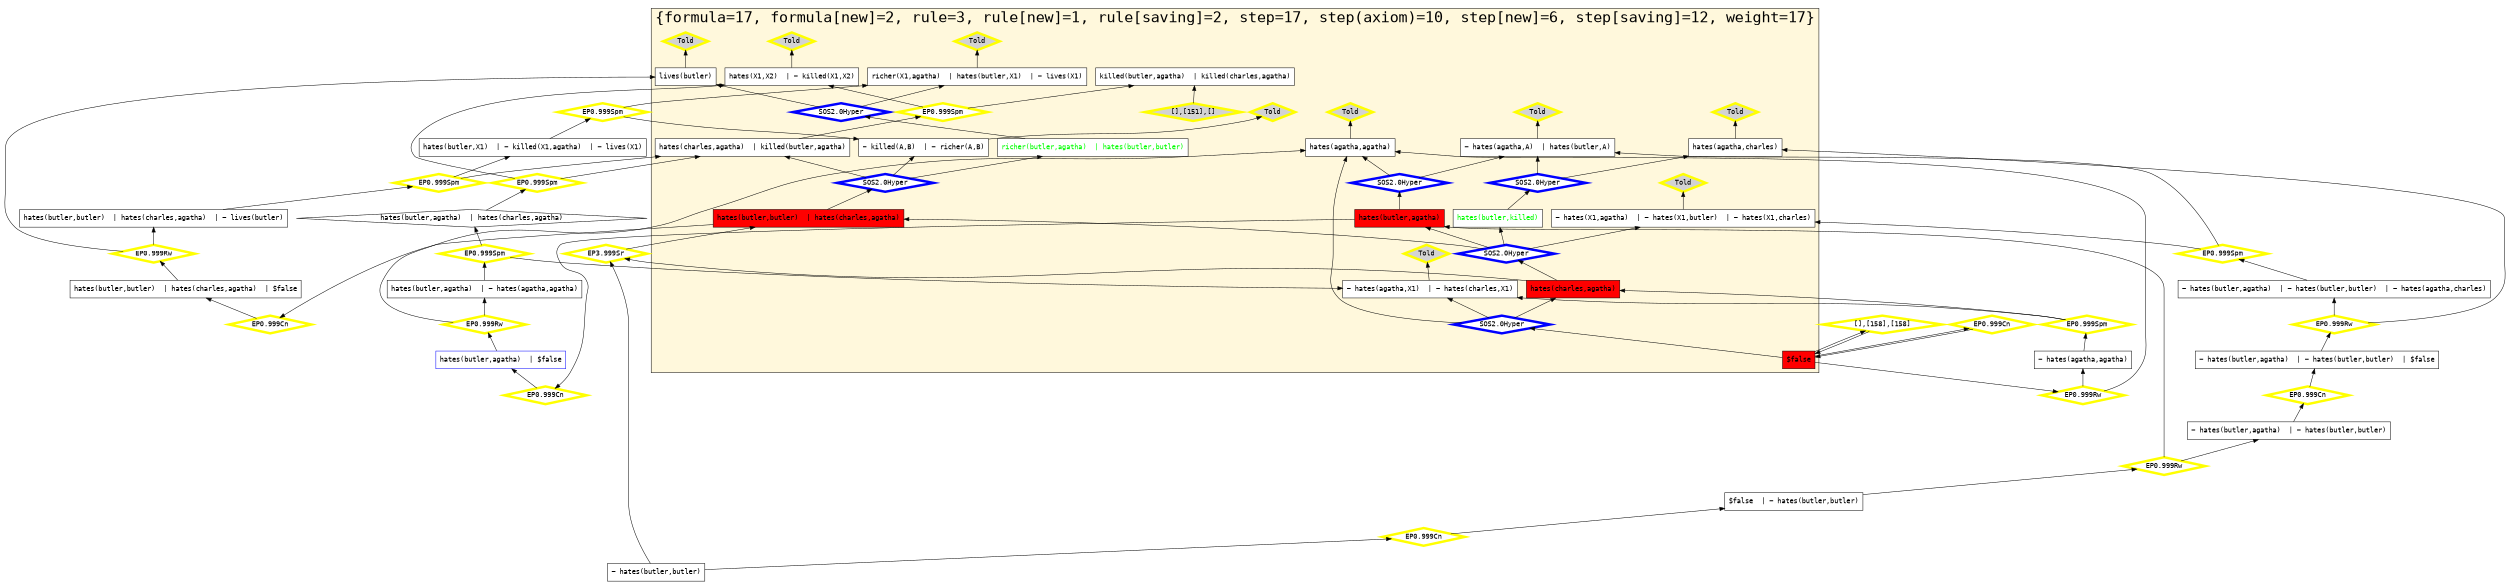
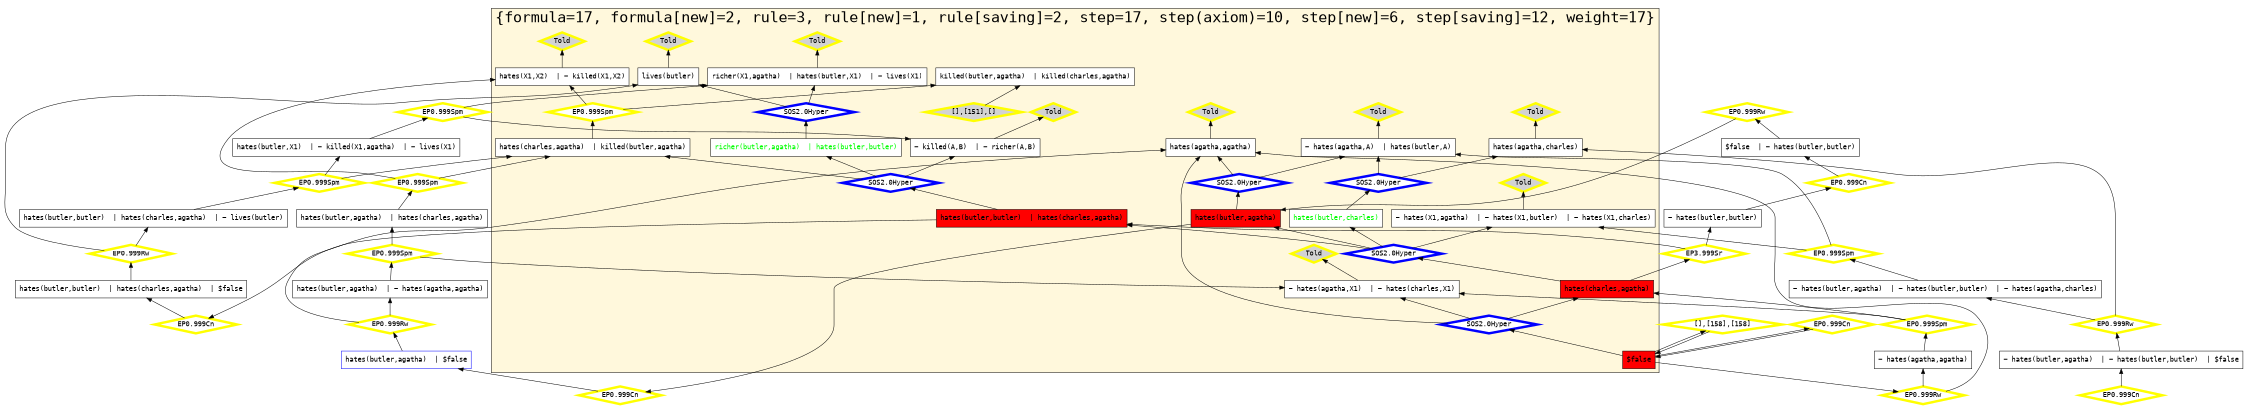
  digraph {
    fontname="DejaVu Sans Mono"
    rankdir=BT
    node [color=yellow fillcolor=white fontname="DejaVu Sans Mono" shape=diamond style=filled penwidth=5]
    edge [fontname="DejaVu Sans Mono"]
    n1 [color=black label="~ killed(A,B)  | ~ richer(A,B)" shape=box penwidth=""]
    n2 [color=black label="~ hates(agatha,A)  | hates(butler,A)" shape=box penwidth=""]
-   n3 [color=black fontcolor=green label="hates(butler,killed)" shape=box penwidth=""]
+   n3 [color=black fontcolor=green label="hates(butler,charles)" shape=box penwidth=""]
    n4 [color=black label="hates(agatha,agatha)" shape=box penwidth=""]
    n5 [color=black fontcolor=green label="richer(butler,agatha)  | hates(butler,butler)" shape=box penwidth=""]
    n6 [color=black fillcolor=red label="$false" shape=box penwidth=""]
    n7 [color=black label="lives(butler)" shape=box penwidth=""]
    n8 [color=black label="killed(butler,agatha)  | killed(charles,agatha)" shape=box penwidth=""]
    n9 [color=black label="~ hates(agatha,X1)  | ~ hates(charles,X1)" shape=box penwidth=""]
    n10 [color=black label="hates(X1,X2)  | ~ killed(X1,X2)" shape=box penwidth=""]
    n11 [color=black label="hates(agatha,charles)" shape=box penwidth=""]
    n12 [color=black label="hates(charles,agatha)  | killed(butler,agatha)" shape=box penwidth=""]
    n13 [color=black fillcolor=red label="hates(butler,butler)  | hates(charles,agatha)" shape=box penwidth=""]
    n14 [color=black label="~ hates(X1,agatha)  | ~ hates(X1,butler)  | ~ hates(X1,charles)" shape=box penwidth=""]
    n15 [color=black fillcolor=red label="hates(charles,agatha)" shape=box penwidth=""]
    n16 [color=black fillcolor=red label="hates(butler,agatha)" shape=box penwidth=""]
    n17 [color=black label="richer(X1,agatha)  | hates(butler,X1)  | ~ lives(X1)" shape=box penwidth=""]
    n18 [color=blue label="SOS2.0Hyper"]
    n19 [fillcolor=lightgrey label=Told]
    n20 [fillcolor=lightgrey label=Told]
    n21 [fillcolor=lightgrey label=Told]
    n22 [fillcolor=lightgrey label=Told]
    n23 [fillcolor=lightgrey label=Told]
    n24 [color=blue label="SOS2.0Hyper"]
    n25 [fillcolor=lightgrey label=Told]
    n26 [fillcolor=lightgrey label="[],[151],[]"]
    n27 [fillcolor=lightgrey label=Told]
    n28 [fillcolor=lightgrey label=Told]
    n29 [color=blue label="SOS2.0Hyper"]
    n30 [color=blue label="SOS2.0Hyper"]
    n31 [label="EP0.999Spm"]
    n32 [fillcolor=lightgrey label=Told]
    n33 [color=blue label="SOS2.0Hyper"]
    n34 [color=blue label="SOS2.0Hyper"]
    n35 [label="EP0.999Rw"]
    n36 [label="EP0.999Cn"]
    n37 [label="[],[158],[158]"]
    n38 [label="EP0.999Cn"]
    n39 [label="EP3.999Sr"]
    n40 [label="EP0.999Cn"]
    n41 [color=black label="hates(butler,butler)  | hates(charles,agatha)  | ~ lives(butler)" shape=box penwidth=""]
    n42 [label="EP0.999Spm"]
    n43 [color=black label="hates(butler,X1)  | ~ killed(X1,agatha)  | ~ lives(X1)" shape=box penwidth=""]
    n44 [color=black label="~ hates(agatha,agatha)" shape=box penwidth=""]
    n45 [label="EP0.999Spm"]
    n46 [color=black label="$false  | ~ hates(butler,butler)" shape=box penwidth=""]
    n47 [label="EP0.999Rw"]
-   n48 [color=black label="~ hates(butler,agatha)  | ~ hates(butler,butler)" shape=box penwidth=""]
    n49 [color=black label="~ hates(butler,butler)" shape=box penwidth=""]
    n50 [label="EP0.999Cn"]
-   n51 [color=black label="hates(butler,agatha)  | hates(charles,agatha)" penwidth=""]
+   n51 [color=black label="hates(butler,agatha)  | hates(charles,agatha)" shape=box penwidth=""]
    n52 [label="EP0.999Spm"]
    n53 [color=black label="hates(butler,butler)  | hates(charles,agatha)  | $false" shape=box penwidth=""]
    n54 [color=blue label="hates(butler,agatha)  | $false" shape=box penwidth=""]
    n55 [label="EP0.999Rw"]
    n56 [color=black label="hates(butler,agatha)  | ~ hates(agatha,agatha)" shape=box penwidth=""]
    n57 [color=black label="~ hates(butler,agatha)  | ~ hates(butler,butler)  | ~ hates(agatha,charles)" shape=box penwidth=""]
    n58 [label="EP0.999Spm"]
    n59 [color=black label="~ hates(butler,agatha)  | ~ hates(butler,butler)  | $false" shape=box penwidth=""]
    n60 [label="EP0.999Rw"]
    n61 [label="EP0.999Spm"]
    n62 [label="EP0.999Cn"]
    n63 [label="EP0.999Rw"]
    n64 [label="EP0.999Spm"]
    subgraph cluster_1 {
      fillcolor=cornsilk
      fontsize=30
      label="{formula=17, formula[new]=2, rule=3, rule[new]=1, rule[saving]=2, step=17, step(axiom)=10, step[new]=6, step[saving]=12, weight=17}"
      labelloc=b
      style=filled
      n1
      n2
      n3
      n4
      n5
      n6
      n7
      n8
      n9
      n10
      n11
      n12
      n13
      n14
      n15
      n16
      n17
      n18
      n19
      n20
      n21
      n22
      n23
      n24
      n25
      n26
      n27
      n28
      n29
      n30
      n31
      n32
      n33
      n34
    }
    n1 -> n27
    n2 -> n20
    n3 -> n18
    n4 -> n22
    n5 -> n24
    n6 -> n34
    n6 -> n35
    n6 -> n36
    n6 -> n37
    n7 -> n19
    n9 -> n23
    n10 -> n21
    n11 -> n32
    n12 -> n31
    n13 -> n30
    n13 -> n38
    n14 -> n25
    n15 -> n29
    n15 -> n39
    n16 -> n33
    n16 -> n40
    n17 -> n28
    n18 -> n2
    n18 -> n11
    n24 -> n7
    n24 -> n17
    n26 -> n8
    n29 -> n3
    n29 -> n13
    n29 -> n14
    n29 -> n16
    n30 -> n1
    n30 -> n5
    n30 -> n12
    n31 -> n8
    n31 -> n10
    n33 -> n2
    n33 -> n4
    n34 -> n4
    n34 -> n9
    n34 -> n15
    n35 -> n4
    n35 -> n44
    n36 -> n6
    n37 -> n6
    n38 -> n53
    n39 -> n13
-   n49 -> n39
+   n39 -> n49
    n40 -> n54
    n41 -> n42
    n42 -> n12
    n42 -> n43
    n43 -> n45
    n44 -> n61
    n45 -> n1
    n45 -> n17
    n46 -> n47
    n47 -> n16
-   n47 -> n48
-   n48 -> n62
    n49 -> n50
    n50 -> n46
    n51 -> n52
    n52 -> n10
    n52 -> n12
    n53 -> n63
    n54 -> n55
    n55 -> n4
    n55 -> n56
    n56 -> n64
    n57 -> n58
    n58 -> n2
    n58 -> n14
    n59 -> n60
    n60 -> n11
    n60 -> n57
    n61 -> n9
    n61 -> n15
    n62 -> n59
    n63 -> n7
    n63 -> n41
    n64 -> n9
    n64 -> n51
  }
